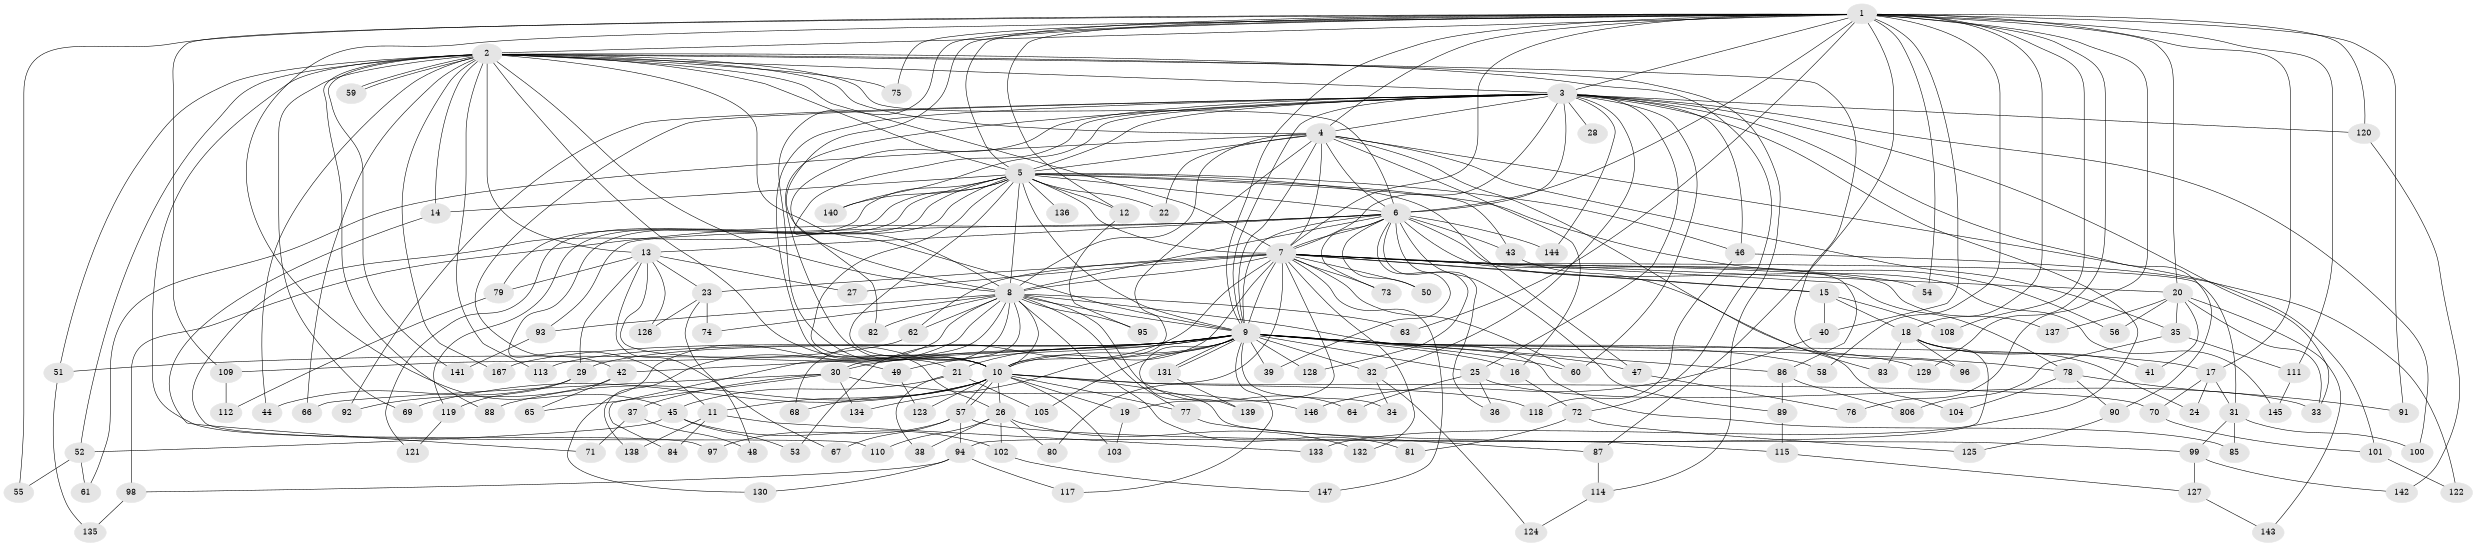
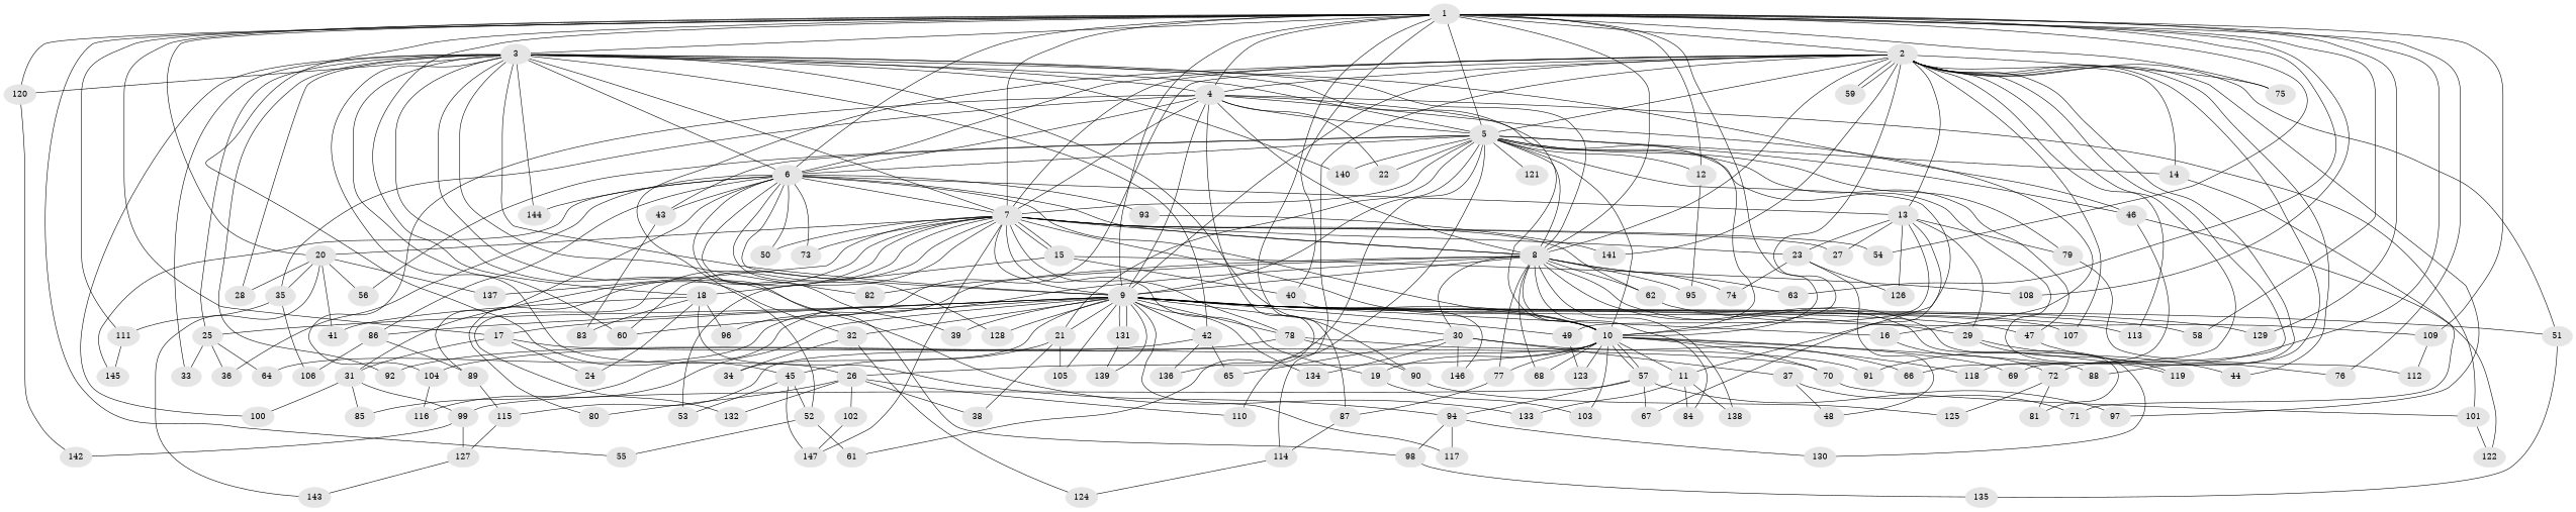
  graph {
    node [color=gray90 style=filled]
    1
    2
    3
    4
    5
    6
    7
    8
    9
    10
    12
    17
    18
    20
    40
    45
    54
    55
    58
    63
    75
    76
    87
    91
    108
    109
    111
    120
    129
    13
    14
    44
    51
    52
    59
    66
    69
    72
    88
    96
    97
-   107 [label=167]
+   107
    113
    114
    141
    25
    26
    28
    32
    33
    42
    46
    82
    90
    92
    100
    133
    140
    144
    60
    16
    22
    35
    61
    101
    104
    11
    21
    43
    47
    56
    79
    110
    119
    121
    136
    36
    39
    50
    73
    86
    89
    93
    98
    128
    145
    15
    19
    23
    27
    31
    53
    62
    78
    80
    132
    137
    147
    30
    64
    68
    74
    77
    81
    84
    85
    95
    130
    138
    29
    34
    49
    105
+   116
    117
    131
    134
    139
    57
    70
    103
    115
    118
    123
    24
    41
    83
    94
    143
    146
    102
    112
    142
    67
    126
    71
    135
    125
    124
    38
    37
    48
    65
    122
-   106 [label=806]
+   106
    99
    127
    1 -- 2
    1 -- 3
    1 -- 4
    1 -- 5
    1 -- 6
    1 -- 7
    1 -- 8
    1 -- 9
    1 -- 10
    1 -- 12
    1 -- 17
    1 -- 18
    1 -- 20
    1 -- 40
    1 -- 45
    1 -- 54
    1 -- 55
    1 -- 58
    1 -- 63
    1 -- 75
    1 -- 76
    1 -- 87
    1 -- 91
    1 -- 108
    1 -- 109
    1 -- 111
    1 -- 120
    1 -- 129
-   2 -- 3
    2 -- 4
    2 -- 5
    2 -- 6
    2 -- 7
    2 -- 8
    2 -- 9
    2 -- 10
    2 -- 75
    2 -- 13
    2 -- 14
    2 -- 44
    2 -- 51
    2 -- 52
    2 -- 59
    2 -- 59
    2 -- 66
    2 -- 69
    2 -- 72
    2 -- 88
    2 -- 96
    2 -- 97
    2 -- 107
    2 -- 113
    2 -- 114
    2 -- 141
    3 -- 4
    3 -- 5
    3 -- 6
    3 -- 7
    3 -- 8
    3 -- 9
    3 -- 10
    3 -- 120
    3 -- 25
    3 -- 26
    3 -- 28
    3 -- 32
    3 -- 33
    3 -- 42
    3 -- 46
    3 -- 82
    3 -- 90
    3 -- 92
    3 -- 100
    3 -- 133
    3 -- 140
    3 -- 144
    3 -- 60
    4 -- 5
    4 -- 6
    4 -- 7
    4 -- 8
    4 -- 9
    4 -- 10
    4 -- 16
    4 -- 22
    4 -- 35
    4 -- 61
    4 -- 101
    4 -- 104
    5 -- 6
    5 -- 7
    5 -- 8
    5 -- 9
    5 -- 10
    5 -- 12
    5 -- 14
    5 -- 46
    5 -- 140
    5 -- 22
    5 -- 11
    5 -- 21
    5 -- 43
    5 -- 47
    5 -- 56
    5 -- 79
    5 -- 110
    5 -- 119
    5 -- 121
    5 -- 136
    6 -- 7
    6 -- 8
    6 -- 9
+   6 -- 10
    6 -- 13
    6 -- 144
    6 -- 43
    6 -- 36
    6 -- 39
    6 -- 50
    6 -- 73
    6 -- 86
    6 -- 89
    6 -- 93
    6 -- 98
    6 -- 128
    6 -- 145
    7 -- 8
    7 -- 9
    7 -- 10
    7 -- 20
    7 -- 54
    7 -- 60
    7 -- 50
    7 -- 73
    7 -- 15
    7 -- 15
    7 -- 19
    7 -- 23
    7 -- 27
    7 -- 31
    7 -- 53
    7 -- 62
    7 -- 78
    7 -- 80
    7 -- 132
    7 -- 137
    7 -- 147
    8 -- 9
    8 -- 10
    8 -- 63
    8 -- 82
-   8 -- 93
    8 -- 62
    8 -- 30
    8 -- 64
    8 -- 68
    8 -- 74
    8 -- 77
    8 -- 81
    8 -- 84
    8 -- 85
    8 -- 95
    8 -- 130
    8 -- 138
    9 -- 10
    9 -- 17
    9 -- 58
    9 -- 129
    9 -- 51
    9 -- 107
    9 -- 113
    9 -- 25
    9 -- 32
    9 -- 42
    9 -- 60
    9 -- 16
    9 -- 21
    9 -- 47
    9 -- 39
    9 -- 86
    9 -- 128
    9 -- 78
    9 -- 30
    9 -- 29
    9 -- 34
    9 -- 49
    9 -- 105
+   9 -- 116
    9 -- 117
    9 -- 131
    9 -- 131
    9 -- 134
    9 -- 139
    10 -- 69
    10 -- 88
    10 -- 26
    10 -- 11
    10 -- 19
    10 -- 68
    10 -- 77
    10 -- 57
    10 -- 57
    10 -- 70
    10 -- 103
    10 -- 115
    10 -- 118
    10 -- 123
    12 -- 95
    17 -- 31
    17 -- 70
    17 -- 24
    18 -- 96
    18 -- 24
    18 -- 41
    18 -- 83
    18 -- 94
-   20 -- 33
+   20 -- 28
    20 -- 35
    20 -- 56
    20 -- 137
    20 -- 41
    20 -- 143
    40 -- 146
    45 -- 52
    45 -- 53
-   45 -- 102
+   45 -- 147
    87 -- 114
    109 -- 112
    111 -- 145
    120 -- 142
    13 -- 79
    13 -- 23
    13 -- 27
    13 -- 29
    13 -- 49
    13 -- 67
    13 -- 126
    14 -- 71
    51 -- 135
    52 -- 55
    52 -- 61
    72 -- 81
    72 -- 125
    114 -- 124
    25 -- 33
    25 -- 36
    25 -- 64
    26 -- 110
    26 -- 80
    26 -- 132
    26 -- 102
    26 -- 38
    32 -- 34
    32 -- 124
    42 -- 92
+   42 -- 136
    42 -- 65
    46 -- 118
    46 -- 122
    90 -- 125
    16 -- 72
    35 -- 111
    35 -- 106
    101 -- 122
+   104 -- 116
    11 -- 133
    11 -- 84
    11 -- 138
    21 -- 45
    21 -- 105
    21 -- 38
    43 -- 83
    47 -- 76
    79 -- 112
-   119 -- 121
    86 -- 89
    86 -- 106
    89 -- 115
    93 -- 141
    98 -- 135
    15 -- 18
    15 -- 40
    15 -- 108
    19 -- 103
    23 -- 74
    23 -- 126
    23 -- 48
    31 -- 100
    31 -- 85
    31 -- 99
    62 -- 109
    78 -- 91
    78 -- 90
    78 -- 104
    30 -- 66
    30 -- 134
    30 -- 146
    30 -- 37
    30 -- 65
    77 -- 87
    29 -- 44
    29 -- 119
    49 -- 123
    131 -- 139
    57 -- 97
    57 -- 94
    57 -- 67
    57 -- 99
    70 -- 101
    115 -- 127
    94 -- 98
    94 -- 130
    94 -- 117
    102 -- 147
    37 -- 71
    37 -- 48
    99 -- 142
    99 -- 127
    127 -- 143
  }
